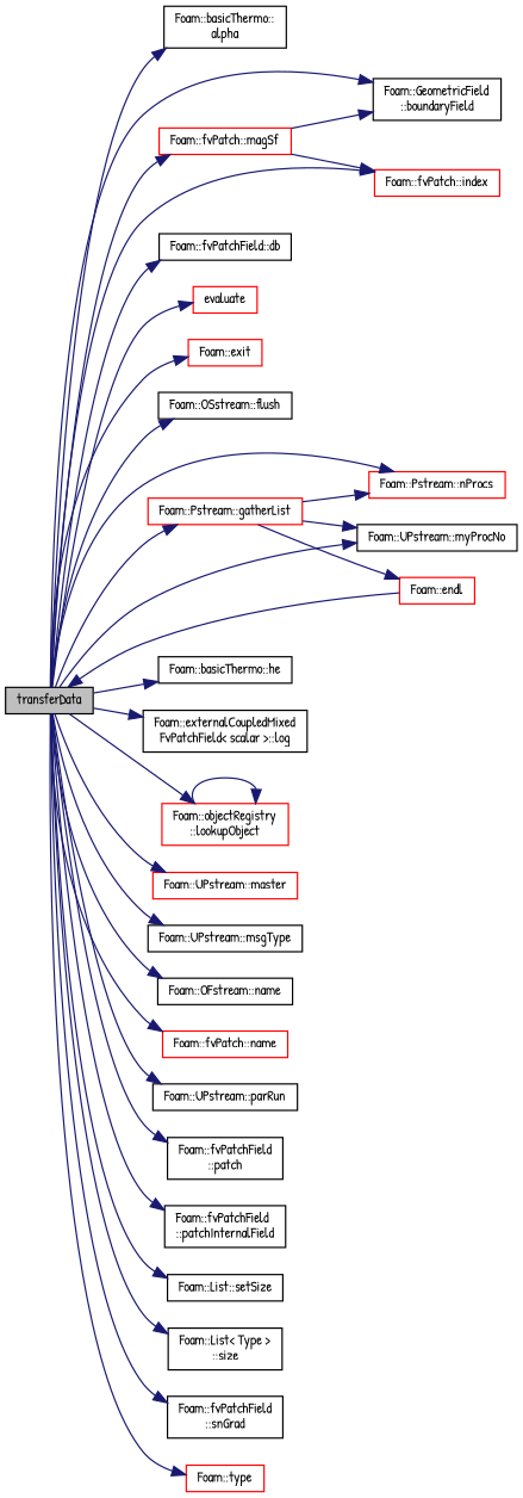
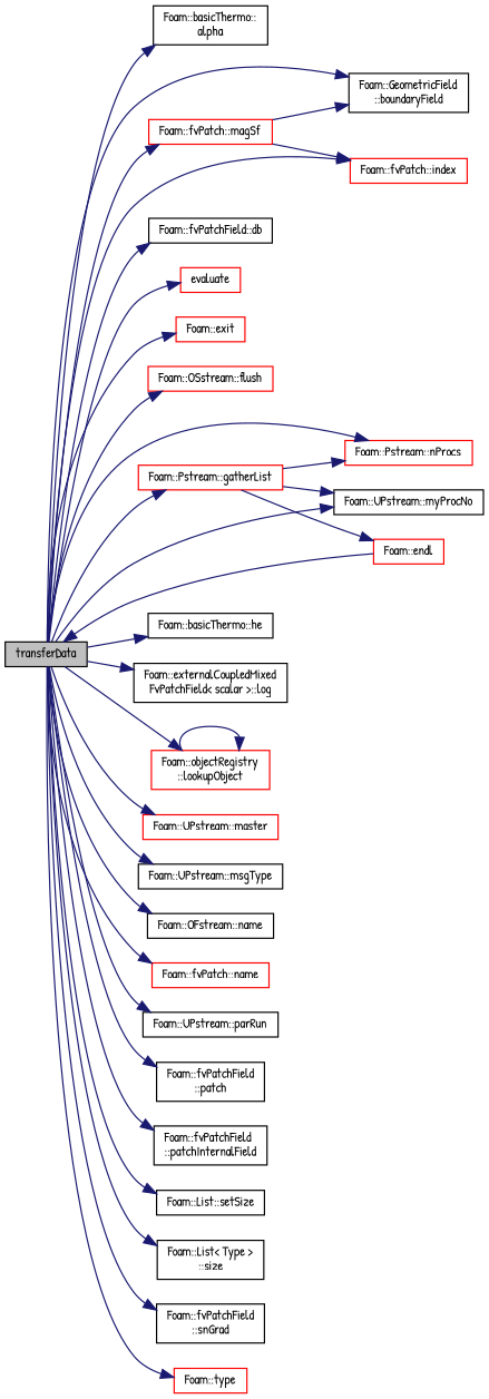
  digraph {
    fontname="Patrick Hand"
    rankdir=LR
    node [color=black fontname="Patrick Hand" fontsize=10 shape=record]
    edge [color=midnightblue fontname="Patrick Hand" fontsize=10 labelfontname=FreeSans labelfontsize=10 style=solid]
    n1 [fillcolor=grey75 fontcolor=black height=0.2 label=transferData style=filled width=0.4]
    n2 [height=0.2 label="Foam::basicThermo::\lalpha" width=0.4]
    n3 [height=0.2 label="Foam::GeometricField\l::boundaryField" width=0.4]
    n4 [height=0.2 label="Foam::fvPatchField::db" width=0.4]
    n5 [color=red height=0.2 label=evaluate width=0.4]
    n6 [color=red height=0.2 label="Foam::exit" width=0.4]
-   n7 [height=0.2 label="Foam::OSstream::flush" width=0.4]
+   n7 [color=red height=0.2 label="Foam::OSstream::flush" width=0.4]
    n8 [color=red height=0.2 label="Foam::Pstream::gatherList" width=0.4]
    n9 [color=red height=0.2 label="Foam::Pstream::nProcs" width=0.4]
    n10 [height=0.2 label="Foam::UPstream::myProcNo" width=0.4]
    n11 [height=0.2 label="Foam::basicThermo::he" width=0.4]
    n12 [color=red height=0.2 label="Foam::fvPatch::index" width=0.4]
    n13 [height=0.2 label="Foam::externalCoupledMixed\lFvPatchField\< scalar \>::log" width=0.4]
    n14 [color=red height=0.2 label="Foam::objectRegistry\l::lookupObject" width=0.4]
    n15 [color=red height=0.2 label="Foam::fvPatch::magSf" width=0.4]
    n16 [color=red height=0.2 label="Foam::UPstream::master" width=0.4]
    n17 [height=0.2 label="Foam::UPstream::msgType" width=0.4]
    n18 [height=0.2 label="Foam::OFstream::name" width=0.4]
    n19 [color=red height=0.2 label="Foam::fvPatch::name" width=0.4]
    n20 [height=0.2 label="Foam::UPstream::parRun" width=0.4]
    n21 [height=0.2 label="Foam::fvPatchField\l::patch" width=0.4]
    n22 [height=0.2 label="Foam::fvPatchField\l::patchInternalField" width=0.4]
    n23 [height=0.2 label="Foam::List::setSize" width=0.4]
    n24 [height=0.2 label="Foam::List\< Type \>\l::size" width=0.4]
    n25 [height=0.2 label="Foam::fvPatchField\l::snGrad" width=0.4]
    n26 [color=red height=0.2 label="Foam::type" width=0.4]
    n27 [color=red height=0.2 label="Foam::endl" width=0.4]
    n1 -> n2
    n1 -> n3
    n1 -> n4
    n1 -> n5
    n1 -> n6
    n1 -> n7
    n1 -> n8
    n1 -> n9
    n1 -> n10
    n1 -> n11
    n1 -> n12
    n1 -> n13
    n1 -> n14
    n1 -> n15
    n1 -> n16
    n1 -> n17
    n1 -> n18
    n1 -> n19
    n1 -> n20
    n1 -> n21
    n1 -> n22
    n1 -> n23
    n1 -> n24
    n1 -> n25
    n1 -> n26
    n8 -> n9
    n8 -> n10
    n8 -> n27
    n14 -> n14
    n15 -> n3
    n15 -> n12
    n27 -> n1
  }
